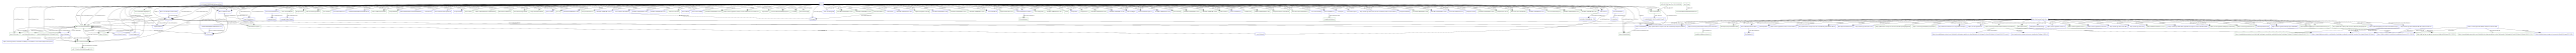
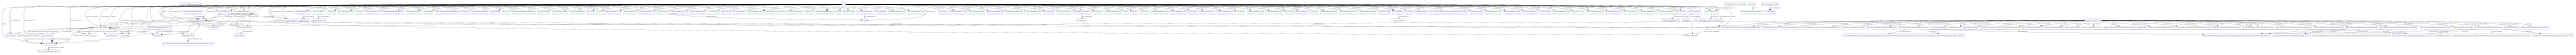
  digraph {
    fontname=Roboto
    rankdir=TB
    node [color=blue fontname=Roboto shape=rectangle]
    edge [arrowhead=box fontname=Roboto]
    "base:CulturalHeritageObject" [color=darkgreen]
    "base:Site"
    "base:CulturalInstituteOrSite" [color=darkgreen]
    "clvapit:Address"
    "base:CulturalEvent"
    "base:SiteDescription" [color=darkgreen]
    "base:Catalogue"
    "base:CollectionCulEnt" [color=darkgreen]
    "base:CISType" [color=darkgreen]
    "base:Equipment"
    "base:SubjectDiscipline" [color=darkgreen]
    "base:CISService" [color=darkgreen]
    "base:CulturalProject"
    "rdfs:Literal"
    c48117c76e4a19605b8fa2eeebd81c08 [color=darkgreen]
    "7af5618915d01cae21cc72b74769f49b" [color=darkgreen]
    "base:CreativeWork" [color=darkgreen]
    "1c5bd95654131c2047c3c6f3672ae477"
    "base:CulturalEntity" [color=darkgreen]
    "base:Attribute"
    "https://w3id.org/italia/controlled-vocabulary/classifications-for-culture/subject-disciplines"
    c8a3bbc4f8668fb8b1e4e665436aca16
    "base:CISNameInTime"
    "tiapit:TimeInterval"
    "base:ClericalAdministrativeArea"
    "41872a4871f59ff43db16d0aecdc82e4"
    "owl:Thing" [color=darkgreen]
    f2776eefa4d3ea9392c690cb4b237c81 [color=darkgreen]
    dad3c29edf6b2bc35c3f1413deb07e90 [color=darkgreen]
    "https://w3id.org/italia/data/distribution/CIS-RDF-XML"
    "https://w3id.org/italia/controlled-vocabulary/licences/A21_CCBY40"
    "https://raw.githubusercontent.com/italia/daf-ontologie-vocabolari-controllati/master/Ontologie/Cultural-ON/latest/Cultural-ON-AP_IT.rdf" [color=darkgreen]
    "http://publications.europa.eu/resource/authority/file-type/RDF_XML"
    "https://raw.githubusercontent.com/italia/daf-ontologie-vocabolari-controllati/master/Ontologie/Cultural-ON/latest"
    "base:hostsCulturalEvent"
    "cpevapit:hosts"
    "http://dati.beniculturali.it/cis"
    "https://w3id.org/italia/POI"
    "http://dati.beniculturali.it/cis/3.2" [color=darkgreen]
    "https://w3id.org/italia/data/organization/support-unit/cnr-Z6HZEH/stlab"
    "https://w3id.org/italia/data/project/OntoPiA" [color=darkgreen]
    "https://w3id.org/italia/onto/l0" [color=darkgreen]
    "admsapit:SearchTask"
    "https://w3id.org/italia/data/project/LODMIBAC"
    "http://spcdata.digitpa.gov.it/Amministrazione/m_bac" [color=darkgreen]
    "http://publications.europa.eu/resource/authority/language/ITA" [color=darkgreen]
    "http://spcdata.digitpa.gov.it/Amministrazione/agid"
    "https://w3id.org/italia/data/contact-point/onto-mibac"
    "http://publications.europa.eu/resource/authority/frequency/IRREG"
    "https://w3id.org/italia/data/distribution/CIS-JSON-LD" [color=darkgreen]
    "admsapit:QueryFormulationTask" [color=darkgreen]
    "https://w3id.org/italia/data/distribution/CIS-RDF-TURTLE"
    "admsapit:OWL"
    "https://w3id.org/italia/onto/AccessCondition"
    "http://publications.europa.eu/resource/authority/data-theme/EDUC"
    "admsapit:AnnotationTask"
    "https://w3id.org/italia/onto/CLV"
    "http://publications.europa.eu/resource/authority/language/ENG" [color=darkgreen]
    "https://w3id.org/italia/data/project/DAF" [color=darkgreen]
    "http://dati.beniculturali.it/cis/img/cultural-ON.png"
    "https://w3id.org/italia/RO"
    "admsapit:Formal" [color=darkgreen]
    "admsapit:DomainOntology"
    "https://w3id.org/italia/onto/POT"
    "https://w3id.org/italia/onto/TI" [color=darkgreen]
    "https://w3id.org/italia/onto/CPEV"
    "https://w3id.org/italia/onto/SM"
    "mailto:dati@beniculturalit.it" [color=darkgreen]
    "http://publications.europa.eu/resource/authority/file-type/JSON_LD"
    "https://raw.githubusercontent.com/italia/daf-ontologie-vocabolari-controllati/master/Ontologie/Cultural-ON/latest/Cultural-ON-AP_IT.jsonld"
    "https://raw.githubusercontent.com/italia/daf-ontologie-vocabolari-controllati/master/Ontologie/Cultural-ON/latest/Cultural-ON-AP_IT.ttl" [color=darkgreen]
    "http://publications.europa.eu/resource/authority/file-type/RDF_TURTLE" [color=darkgreen]
    "base:isHostedBySite" [color=darkgreen]
    "cpevapit:takesPlaceIn"
    "base:institutionalCISName"
    "l0:name"
    NULL
    "potapit:Ticket" [color=darkgreen]
    "base:ArchaeologicalArea" [color=darkgreen]
    "base:Theatre" [color=darkgreen]
    "base:HolderOfArchive"
    ee568649dcb8a84d6d120ac7fd68c4ec
    "base:CultResearchCenter" [color=darkgreen]
    "smapit:WebSite" [color=darkgreen]
    "86f6102dda043faa152263d47b9d95b5"
    "base:Museum"
    "base:CulturalLandscapeAsset"
    "clvapit:Feature"
    "base:Library" [color=darkgreen]
    "0d03f1cf14672bd0230611ed83238768" [color=darkgreen]
    "base:MonumentalArea" [color=darkgreen]
    "base:ArchaeologicalPark" [color=darkgreen]
    "roapit:TimeIndexedRole" [color=darkgreen]
    "base:Cinema"
    n95 [color=darkgreen label="l0:com"]
    "-d0cfd46:169b9e89dc8:-7ffb"
    "base:providesService" [color=darkgreen]
    "-d0cfd46:169b9e89dc8:-7fe7"
    "base:altCISName" [color=darkgreen]
    "-d0cfd46:169b9e89dc8:-7ff0"
    "-d0cfd46:169b9e89dc8:-7ff7"
    "base:hasCollection" [color=darkgreen]
    "base:isAbout"
    "base:isProvidedBy"
    "-d0cfd46:169b9e89dc8:-7fed" [color=darkgreen]
    "https://w3id.org/italia/onto/AccessCondition/AccessCondition" [color=darkgreen]
    "tiapit:atTime" [color=darkgreen]
    "base:makesAvailableEquipment" [color=darkgreen]
    "xsd:date" [color=darkgreen]
    "base:hasCISType" [color=darkgreen]
    "base:hasMemberColCultEnt"
    "base:isCatalogueOf"
    "-d0cfd46:169b9e89dc8:-7fe9" [color=darkgreen]
    "-d0cfd46:169b9e89dc8:-7ff2" [color=darkgreen]
    "base:hasSite"
    "-d0cfd46:169b9e89dc8:-7fe6"
    "clvapit:hasSpatialCoverage" [color=darkgreen]
    "-d0cfd46:169b9e89dc8:-7ff9"
    "-d0cfd46:169b9e89dc8:-7fee" [color=darkgreen]
    "-d0cfd46:169b9e89dc8:-7fe5" [color=darkgreen]
    "base:hasAttribute"
    "roapit:holdsRoleInTime" [color=darkgreen]
    "base:siteAddress"
    "base:isSubjectOf" [color=darkgreen]
    "-d0cfd46:169b9e89dc8:-7fec" [color=darkgreen]
    "rdf:nil" [color=darkgreen]
    "smapit:URL"
    "roapit:hasRiT" [color=darkgreen]
    "-d0cfd46:169b9e89dc8:-7ff8" [color=darkgreen]
    "-d0cfd46:169b9e89dc8:-7ff3"
    "base:catalogue"
    "base:hasSiteDescription"
    "base:isInSite"
    "-d0cfd46:169b9e89dc8:-7fe4"
    "base:isPartOf" [color=darkgreen]
    "-d0cfd46:169b9e89dc8:-7fea" [color=darkgreen]
    "-d0cfd46:169b9e89dc8:-7ff1" [color=darkgreen]
    "base:isSiteOf" [color=darkgreen]
    "base:isValidDuring"
    "xsd:dateTime" [color=darkgreen]
    "-d0cfd46:169b9e89dc8:-7ff4" [color=darkgreen]
    "smapit:hasOnlineContactPoint" [color=darkgreen]
    "base:describesCulturalEntity" [color=darkgreen]
    "base:isDescribedBy"
    "base:ISILIdentifier"
    "xsd:anyURI"
    "base:hasDiscipline"
    "https://w3id.org/italia/onto/AccessCondition/hasAccessCondition"
    "smapit:hasWebSite"
    "-d0cfd46:169b9e89dc8:-7ffa" [color=darkgreen]
    "-d0cfd46:169b9e89dc8:-7fe8"
    "base:hasCISNameInTime"
    "potapit:hasTicket"
    "-d0cfd46:169b9e89dc8:-7feb" [color=darkgreen]
    "potapit:forAccessTo" [color=darkgreen]
    "base:involvesCulturalEntity" [color=darkgreen]
    "-d0cfd46:169b9e89dc8:-7ffc"
    "base:isInvolvedInProject" [color=darkgreen]
    "-d0cfd46:169b9e89dc8:-7ff6" [color=darkgreen]
    "-d0cfd46:169b9e89dc8:-7fef" [color=darkgreen]
    "l0:hasMember" [color=darkgreen]
    "clvapit:hasAddress" [color=darkgreen]
    "-d0cfd46:169b9e89dc8:-7ff5"
    "l0:identifier"
    "base:isMemberOfColCultEnt"
    "l0:isMemberOf"
    "base:CulturalHeritageObject" -> "base:Site" [arrowhead=vee label="base:isInSite"]
    "base:Site" -> "base:CulturalInstituteOrSite" [arrowhead=vee label="base:isSiteOf"]
    "base:Site" -> "clvapit:Address" [arrowhead=onormal label="owl:disjointWith"]
    "base:Site" -> "clvapit:Address" [arrowhead=vee label="base:siteAddress"]
    "base:Site" -> "base:CulturalEvent" [arrowhead=onormal label="base:hostsCulturalEvent"]
    "base:Site" -> "base:SiteDescription" [arrowhead=vee label="base:hasSiteDescription"]
    "base:CulturalInstituteOrSite" -> "base:Site" [arrowhead=onormal label="base:hasSite"]
    "base:CulturalInstituteOrSite" -> "base:CulturalInstituteOrSite" [label="base:isPartOf"]
    "base:CulturalInstituteOrSite" -> "base:Catalogue" [arrowhead=vee label="base:catalogue"]
    "base:CulturalInstituteOrSite" -> "base:CollectionCulEnt" [label="base:hasCollection"]
    "base:CulturalInstituteOrSite" -> "base:CISType" [label="base:hasCISType"]
    "base:CulturalInstituteOrSite" -> "base:Equipment" [arrowhead=onormal label="base:makesAvailableEquipment"]
    "base:CulturalInstituteOrSite" -> "base:SubjectDiscipline" [arrowhead=vee label="base:hasDiscipline"]
    "base:CulturalInstituteOrSite" -> "base:CISService" [label="base:providesService"]
    "base:CulturalInstituteOrSite" -> "base:CulturalProject" [arrowhead=vee label="base:isInvolvedInProject"]
    "base:CulturalInstituteOrSite" -> "rdfs:Literal" [arrowhead=vee label="base:ISILIdentifier"]
    "base:CulturalEvent" -> "base:Site" [arrowhead=vee label="base:isHostedBySite"]
    "base:CulturalEvent" -> "base:CulturalEntity" [arrowhead=onormal label="base:involvesCulturalEntity"]
    "base:SiteDescription" -> "base:Attribute" [arrowhead=onormal label="base:hasAttribute"]
    "base:Catalogue" -> "base:CulturalInstituteOrSite" [arrowhead=onormal label="base:isCatalogueOf"]
    "base:Catalogue" -> "base:CollectionCulEnt" [label="base:describesCulturalEntity"]
    "base:CollectionCulEnt" -> "base:Catalogue" [arrowhead=onormal label="base:isDescribedBy"]
    "base:CollectionCulEnt" -> c48117c76e4a19605b8fa2eeebd81c08 [label="base:hasMemberColCultEnt"]
    "base:SubjectDiscipline" -> "https://w3id.org/italia/controlled-vocabulary/classifications-for-culture/subject-disciplines" [arrowhead=vee label="l0:controlledVocabulary"]
    "base:CISService" -> "base:CulturalInstituteOrSite" [arrowhead=vee label="base:isProvidedBy"]
    "7af5618915d01cae21cc72b74769f49b" -> "base:CreativeWork" [label="base:isSubjectOf"]
    "base:CreativeWork" -> "1c5bd95654131c2047c3c6f3672ae477" [arrowhead=vee label="base:isAbout"]
    c8a3bbc4f8668fb8b1e4e665436aca16 -> "rdfs:Literal" [arrowhead=onormal label="base:institutionalCISName"]
    "base:CISNameInTime" -> "rdfs:Literal" [label="base:altCISName"]
    "base:CISNameInTime" -> "tiapit:TimeInterval" [arrowhead=onormal label="base:isValidDuring"]
    "base:ClericalAdministrativeArea" -> "base:Site" [arrowhead=vee label="owl:disjointWith"]
    "41872a4871f59ff43db16d0aecdc82e4" -> "base:CISNameInTime" [arrowhead=vee label="base:hasCISNameInTime"]
    "owl:Thing" -> f2776eefa4d3ea9392c690cb4b237c81 [arrowhead=onormal label="tiapit:date"]
    dad3c29edf6b2bc35c3f1413deb07e90 -> "base:CollectionCulEnt" [label="base:isMemberOfColCultEnt"]
    "https://w3id.org/italia/data/distribution/CIS-RDF-XML" -> "https://w3id.org/italia/controlled-vocabulary/licences/A21_CCBY40" [label="dct:license"]
    "https://w3id.org/italia/data/distribution/CIS-RDF-XML" -> "https://raw.githubusercontent.com/italia/daf-ontologie-vocabolari-controllati/master/Ontologie/Cultural-ON/latest/Cultural-ON-AP_IT.rdf" [arrowhead=onormal label="dcat:downloadURL"]
    "https://w3id.org/italia/data/distribution/CIS-RDF-XML" -> "http://publications.europa.eu/resource/authority/file-type/RDF_XML" [label="dct:format"]
    "https://w3id.org/italia/data/distribution/CIS-RDF-XML" -> "https://raw.githubusercontent.com/italia/daf-ontologie-vocabolari-controllati/master/Ontologie/Cultural-ON/latest" [label="dcat:accessURL"]
    "base:hostsCulturalEvent" -> "cpevapit:hosts" [label="rdfs:subPropertyOf"]
    "http://dati.beniculturali.it/cis" -> "base:CulturalInstituteOrSite" [arrowhead=vee label="admsapit:hasKeyClass"]
    "http://dati.beniculturali.it/cis" -> "base:CulturalEvent" [label="tiapit:hasKeyClass"]
-   "http://dati.beniculturali.it/cis" -> "base:isMemberOfColCultEnt" [arrowhead=vee label="admsapit:hasSemanticAssetDistribution"]
+   "http://dati.beniculturali.it/cis" -> "https://w3id.org/italia/data/distribution/CIS-RDF-XML" [arrowhead=vee label="admsapit:hasSemanticAssetDistribution"]
    "http://dati.beniculturali.it/cis" -> "https://w3id.org/italia/POI" [arrowhead=vee label="owl:imports"]
    "http://dati.beniculturali.it/cis" -> "http://dati.beniculturali.it/cis/3.2" [label="owl:versionIRI"]
    "http://dati.beniculturali.it/cis" -> "https://w3id.org/italia/data/organization/support-unit/cnr-Z6HZEH/stlab" [label="dct:creator"]
    "http://dati.beniculturali.it/cis" -> "https://w3id.org/italia/data/project/OntoPiA" [label="admsapit:semanticAssetInUse"]
    "http://dati.beniculturali.it/cis" -> "https://w3id.org/italia/onto/l0" [label="owl:imports"]
    "http://dati.beniculturali.it/cis" -> "admsapit:SearchTask" [arrowhead=vee label="admsapit:hasTask"]
    "http://dati.beniculturali.it/cis" -> "https://w3id.org/italia/data/project/LODMIBAC" [label="admsapit:semanticAssetInUse"]
    "http://dati.beniculturali.it/cis" -> "http://spcdata.digitpa.gov.it/Amministrazione/m_bac" [arrowhead=vee label="dct:rightsHolder"]
    "http://dati.beniculturali.it/cis" -> "http://spcdata.digitpa.gov.it/Amministrazione/m_bac" [arrowhead=vee label="dct:creator"]
    "http://dati.beniculturali.it/cis" -> "http://spcdata.digitpa.gov.it/Amministrazione/m_bac" [arrowhead=onormal label="dct:publisher"]
    "http://dati.beniculturali.it/cis" -> "http://publications.europa.eu/resource/authority/language/ITA" [arrowhead=onormal label="dct:language"]
    "http://dati.beniculturali.it/cis" -> "http://spcdata.digitpa.gov.it/Amministrazione/agid" [arrowhead=vee label="admsapit:hasContributor"]
    "http://dati.beniculturali.it/cis" -> "https://w3id.org/italia/data/contact-point/onto-mibac" [arrowhead=onormal label="dcat:contactPoint"]
    "http://dati.beniculturali.it/cis" -> "http://publications.europa.eu/resource/authority/frequency/IRREG" [label="dct:accrualPeriodicity"]
    "http://dati.beniculturali.it/cis" -> "https://w3id.org/italia/data/distribution/CIS-JSON-LD" [arrowhead=vee label="admsapit:hasSemanticAssetDistribution"]
    "http://dati.beniculturali.it/cis" -> "admsapit:QueryFormulationTask" [arrowhead=vee label="admsapit:hasTask"]
    "http://dati.beniculturali.it/cis" -> "https://w3id.org/italia/data/distribution/CIS-RDF-TURTLE" [arrowhead=vee label="admsapit:hasSemanticAssetDistribution"]
    "http://dati.beniculturali.it/cis" -> "admsapit:OWL" [label="admsapit:hasOntologyLanguage"]
    "http://dati.beniculturali.it/cis" -> "https://w3id.org/italia/onto/AccessCondition" [arrowhead=vee label="owl:imports"]
    "http://dati.beniculturali.it/cis" -> "http://publications.europa.eu/resource/authority/data-theme/EDUC" [label="dcat:theme"]
    "http://dati.beniculturali.it/cis" -> "admsapit:AnnotationTask" [label="admsapit:hasTask"]
    "http://dati.beniculturali.it/cis" -> "https://w3id.org/italia/onto/CLV" [arrowhead=onormal label="owl:imports"]
    "http://dati.beniculturali.it/cis" -> "http://publications.europa.eu/resource/authority/language/ENG" [arrowhead=onormal label="dct:language"]
    "http://dati.beniculturali.it/cis" -> "https://w3id.org/italia/data/project/DAF" [arrowhead=onormal label="admsapit:semanticAssetInUse"]
    "http://dati.beniculturali.it/cis" -> "http://dati.beniculturali.it/cis/img/cultural-ON.png" [label="dct:description"]
    "http://dati.beniculturali.it/cis" -> "https://w3id.org/italia/RO" [arrowhead=vee label="owl:imports"]
    "http://dati.beniculturali.it/cis" -> "admsapit:Formal" [label="admsapit:hasFormalityLevel"]
    "http://dati.beniculturali.it/cis" -> "admsapit:DomainOntology" [arrowhead=vee label="admsapit:type"]
    "http://dati.beniculturali.it/cis" -> "https://w3id.org/italia/onto/POT" [arrowhead=onormal label="owl:imports"]
    "http://dati.beniculturali.it/cis" -> "https://w3id.org/italia/onto/TI" [label="owl:imports"]
    "http://dati.beniculturali.it/cis" -> "https://w3id.org/italia/onto/CPEV" [label="owl:imports"]
    "http://dati.beniculturali.it/cis" -> "https://w3id.org/italia/onto/SM" [arrowhead=vee label="owl:imports"]
    "https://w3id.org/italia/data/contact-point/onto-mibac" -> "mailto:dati@beniculturalit.it" [arrowhead=onormal label="vcard:hasEmail"]
    "https://w3id.org/italia/data/distribution/CIS-JSON-LD" -> "https://w3id.org/italia/controlled-vocabulary/licences/A21_CCBY40" [arrowhead=onormal label="dct:license"]
    "https://w3id.org/italia/data/distribution/CIS-JSON-LD" -> "https://raw.githubusercontent.com/italia/daf-ontologie-vocabolari-controllati/master/Ontologie/Cultural-ON/latest" [label="dcat:accessURL"]
    "https://w3id.org/italia/data/distribution/CIS-JSON-LD" -> "http://publications.europa.eu/resource/authority/file-type/JSON_LD" [label="dct:format"]
    "https://w3id.org/italia/data/distribution/CIS-JSON-LD" -> "https://raw.githubusercontent.com/italia/daf-ontologie-vocabolari-controllati/master/Ontologie/Cultural-ON/latest/Cultural-ON-AP_IT.jsonld" [arrowhead=vee label="dcat:downloadURL"]
    "https://w3id.org/italia/data/distribution/CIS-RDF-TURTLE" -> "https://w3id.org/italia/controlled-vocabulary/licences/A21_CCBY40" [arrowhead=onormal label="dct:license"]
    "https://w3id.org/italia/data/distribution/CIS-RDF-TURTLE" -> "https://raw.githubusercontent.com/italia/daf-ontologie-vocabolari-controllati/master/Ontologie/Cultural-ON/latest" [label="dcat:accessURL"]
    "https://w3id.org/italia/data/distribution/CIS-RDF-TURTLE" -> "https://raw.githubusercontent.com/italia/daf-ontologie-vocabolari-controllati/master/Ontologie/Cultural-ON/latest/Cultural-ON-AP_IT.ttl" [arrowhead=onormal label="dcat:downloadURL"]
    "https://w3id.org/italia/data/distribution/CIS-RDF-TURTLE" -> "http://publications.europa.eu/resource/authority/file-type/RDF_TURTLE" [label="dct:format"]
    "base:isHostedBySite" -> "cpevapit:takesPlaceIn" [arrowhead=vee label="rdfs:subPropertyOf"]
    "base:institutionalCISName" -> "l0:name" [arrowhead=onormal label="rdfs:subPropertyOf"]
    NULL -> "base:CulturalHeritageObject" [arrowhead=vee label="rdf:first"]
    NULL -> "base:Site" [arrowhead=onormal label="rdf:first"]
    NULL -> "base:Site" [label="owl:someValuesFrom"]
    NULL -> "base:Site" [label="owl:allValuesFrom"]
    NULL -> "base:CulturalInstituteOrSite" [arrowhead=onormal label="owl:someValuesFrom"]
    NULL -> "base:CulturalInstituteOrSite" [label="owl:allValuesFrom"]
    NULL -> "base:CulturalInstituteOrSite" [arrowhead=onormal label="rdf:first"]
    NULL -> "clvapit:Address" [arrowhead=onormal label="owl:allValuesFrom"]
    NULL -> "base:CulturalEvent" [arrowhead=onormal label="rdf:first"]
    NULL -> "base:CulturalEvent" [arrowhead=vee label="owl:allValuesFrom"]
    NULL -> "base:SiteDescription" [arrowhead=vee label="owl:allValuesFrom"]
    NULL -> "base:Catalogue" [arrowhead=vee label="owl:allValuesFrom"]
    NULL -> "base:CollectionCulEnt" [label="owl:allValuesFrom"]
    NULL -> "base:CollectionCulEnt" [label="rdf:first"]
    NULL -> "base:CISType" [label="owl:someValuesFrom"]
    NULL -> "base:Equipment" [arrowhead=vee label="owl:allValuesFrom"]
    NULL -> "base:SubjectDiscipline" [arrowhead=onormal label="owl:allValuesFrom"]
    NULL -> "base:CISService" [arrowhead=vee label="owl:allValuesFrom"]
    NULL -> "base:CulturalProject" [arrowhead=onormal label="owl:allValuesFrom"]
    NULL -> "rdfs:Literal" [arrowhead=onormal label="owl:someValuesFrom"]
    NULL -> "rdfs:Literal" [arrowhead=vee label="owl:allValuesFrom"]
    NULL -> "base:CreativeWork" [label="owl:allValuesFrom"]
    NULL -> "base:CulturalEntity" [arrowhead=vee label="owl:allValuesFrom"]
    NULL -> "base:CulturalEntity" [label="rdf:first"]
    NULL -> "base:Attribute" [arrowhead=onormal label="owl:allValuesFrom"]
    NULL -> "base:CISNameInTime" [arrowhead=onormal label="owl:allValuesFrom"]
    NULL -> "base:CISNameInTime" [label="rdf:first"]
    NULL -> "tiapit:TimeInterval" [arrowhead=onormal label="owl:someValuesFrom"]
    NULL -> "tiapit:TimeInterval" [arrowhead=vee label="owl:allValuesFrom"]
    NULL -> "base:hostsCulturalEvent" [arrowhead=vee label="owl:onProperty"]
    NULL -> "base:isHostedBySite" [arrowhead=onormal label="owl:onProperty"]
    NULL -> "base:institutionalCISName" [label="owl:onProperty"]
    NULL -> "l0:name" [arrowhead=vee label="owl:onProperty"]
    NULL -> "potapit:Ticket" [label="owl:allValuesFrom"]
    NULL -> "base:ArchaeologicalArea" [label="owl:hasValue"]
    NULL -> "base:Theatre" [arrowhead=onormal label="owl:hasValue"]
    NULL -> "base:HolderOfArchive" [arrowhead=onormal label="owl:hasValue"]
    NULL -> ee568649dcb8a84d6d120ac7fd68c4ec [arrowhead=vee label="owl:allValuesFrom"]
    NULL -> "base:CultResearchCenter" [label="owl:hasValue"]
    NULL -> "smapit:WebSite" [label="owl:allValuesFrom"]
    NULL -> "86f6102dda043faa152263d47b9d95b5" [arrowhead=onormal label="owl:allValuesFrom"]
    NULL -> "base:Museum" [arrowhead=onormal label="owl:hasValue"]
    NULL -> "base:CulturalLandscapeAsset" [arrowhead=onormal label="owl:hasValue"]
    NULL -> "clvapit:Feature" [label="owl:allValuesFrom"]
    NULL -> "base:Library" [arrowhead=onormal label="owl:hasValue"]
    NULL -> "0d03f1cf14672bd0230611ed83238768" [arrowhead=onormal label="owl:allValuesFrom"]
    NULL -> "base:MonumentalArea" [arrowhead=onormal label="owl:hasValue"]
    NULL -> "base:ArchaeologicalPark" [arrowhead=vee label="owl:hasValue"]
    NULL -> "roapit:TimeIndexedRole" [arrowhead=vee label="owl:someValuesFrom"]
    NULL -> "base:Cinema" [label="owl:hasValue"]
    NULL -> n95 [label="owl:onProperty"]
    NULL -> "-d0cfd46:169b9e89dc8:-7ffb" [label="rdf:rest"]
    NULL -> "base:providesService" [arrowhead=vee label="owl:onProperty"]
    NULL -> "-d0cfd46:169b9e89dc8:-7fe7" [arrowhead=vee label="rdf:rest"]
    NULL -> "base:altCISName" [arrowhead=onormal label="owl:onProperty"]
    NULL -> "-d0cfd46:169b9e89dc8:-7ff0" [arrowhead=vee label="rdf:rest"]
    NULL -> "-d0cfd46:169b9e89dc8:-7ff7" [arrowhead=onormal label="rdf:rest"]
    NULL -> "base:hasCollection" [arrowhead=vee label="owl:onProperty"]
    NULL -> "base:isAbout" [arrowhead=onormal label="owl:onProperty"]
    NULL -> "base:isProvidedBy" [arrowhead=onormal label="owl:onProperty"]
    NULL -> "-d0cfd46:169b9e89dc8:-7fed" [label="rdf:rest"]
    NULL -> "https://w3id.org/italia/onto/AccessCondition/AccessCondition" [label="owl:allValuesFrom"]
    NULL -> "tiapit:atTime" [arrowhead=vee label="owl:onProperty"]
    NULL -> "base:makesAvailableEquipment" [label="owl:onProperty"]
    NULL -> "xsd:date" [label="rdf:first"]
    NULL -> "base:hasCISType" [arrowhead=vee label="owl:onProperty"]
    NULL -> "base:hasMemberColCultEnt" [arrowhead=vee label="owl:onProperty"]
    NULL -> "base:hasMemberColCultEnt" [arrowhead=vee label="rdf:first"]
    NULL -> "base:isCatalogueOf" [arrowhead=onormal label="owl:onProperty"]
    NULL -> "-d0cfd46:169b9e89dc8:-7fe9" [label="rdf:rest"]
    NULL -> "-d0cfd46:169b9e89dc8:-7ff2" [label="rdf:rest"]
    NULL -> "base:hasSite" [arrowhead=onormal label="owl:onProperty"]
    NULL -> "-d0cfd46:169b9e89dc8:-7fe6" [arrowhead=vee label="rdf:rest"]
    NULL -> "clvapit:hasSpatialCoverage" [arrowhead=vee label="owl:onProperty"]
    NULL -> "-d0cfd46:169b9e89dc8:-7ff9" [arrowhead=vee label="rdf:rest"]
    NULL -> "-d0cfd46:169b9e89dc8:-7fee" [arrowhead=vee label="owl:unionOf"]
    NULL -> "-d0cfd46:169b9e89dc8:-7fe5" [arrowhead=onormal label="owl:unionOf"]
    NULL -> "base:hasAttribute" [label="owl:onProperty"]
    NULL -> "roapit:holdsRoleInTime" [arrowhead=onormal label="owl:onProperty"]
    NULL -> "base:siteAddress" [label="owl:onProperty"]
    NULL -> "base:isSubjectOf" [label="owl:onProperty"]
    NULL -> "-d0cfd46:169b9e89dc8:-7fec" [arrowhead=onormal label="owl:unionOf"]
    NULL -> "rdf:nil" [arrowhead=onormal label="rdf:rest"]
    NULL -> "smapit:URL" [label="owl:onProperty"]
    NULL -> "roapit:hasRiT" [arrowhead=vee label="owl:onProperty"]
    NULL -> "-d0cfd46:169b9e89dc8:-7ff8" [arrowhead=vee label="owl:unionOf"]
    NULL -> "-d0cfd46:169b9e89dc8:-7ff3" [label="owl:unionOf"]
    NULL -> "base:catalogue" [label="owl:onProperty"]
    NULL -> "base:hasSiteDescription" [label="owl:onProperty"]
    NULL -> "base:isInSite" [arrowhead=vee label="owl:onProperty"]
    NULL -> "base:isInSite" [label="rdf:first"]
    NULL -> "-d0cfd46:169b9e89dc8:-7fe4" [label="rdf:rest"]
    NULL -> "base:isPartOf" [label="owl:onProperty"]
    NULL -> "-d0cfd46:169b9e89dc8:-7fea" [label="owl:unionOf"]
    NULL -> "-d0cfd46:169b9e89dc8:-7ff1" [label="owl:unionOf"]
    NULL -> "base:isSiteOf" [label="owl:onProperty"]
    NULL -> "base:isValidDuring" [label="owl:onProperty"]
    NULL -> "xsd:dateTime" [arrowhead=onormal label="rdf:first"]
    NULL -> "-d0cfd46:169b9e89dc8:-7ff4" [label="rdf:rest"]
    NULL -> "smapit:hasOnlineContactPoint" [arrowhead=vee label="owl:onProperty"]
    NULL -> "base:describesCulturalEntity" [arrowhead=onormal label="owl:onProperty"]
    NULL -> "base:isDescribedBy" [arrowhead=onormal label="owl:onProperty"]
    NULL -> "base:ISILIdentifier" [arrowhead=onormal label="owl:onProperty"]
    NULL -> "xsd:anyURI" [arrowhead=vee label="owl:allValuesFrom"]
    NULL -> "base:hasDiscipline" [arrowhead=vee label="owl:onProperty"]
    NULL -> "https://w3id.org/italia/onto/AccessCondition/hasAccessCondition" [arrowhead=onormal label="owl:onProperty"]
    NULL -> "smapit:hasWebSite" [arrowhead=vee label="owl:onProperty"]
    NULL -> "-d0cfd46:169b9e89dc8:-7ffa" [arrowhead=vee label="owl:unionOf"]
    NULL -> "-d0cfd46:169b9e89dc8:-7fe8" [label="owl:unionOf"]
    NULL -> "base:hasCISNameInTime" [arrowhead=vee label="owl:onProperty"]
    NULL -> "potapit:hasTicket" [arrowhead=onormal label="owl:onProperty"]
    NULL -> "-d0cfd46:169b9e89dc8:-7feb" [arrowhead=onormal label="rdf:rest"]
    NULL -> "potapit:forAccessTo" [label="owl:onProperty"]
    NULL -> "base:involvesCulturalEntity" [label="owl:onProperty"]
    NULL -> "-d0cfd46:169b9e89dc8:-7ffc" [arrowhead=vee label="owl:unionOf"]
    NULL -> "base:isInvolvedInProject" [arrowhead=vee label="owl:onProperty"]
    NULL -> "-d0cfd46:169b9e89dc8:-7ff6" [label="rdf:rest"]
    NULL -> "-d0cfd46:169b9e89dc8:-7fef" [arrowhead=vee label="rdf:rest"]
    "base:altCISName" -> "l0:name" [label="rdfs:subPropertyOf"]
    "base:hasMemberColCultEnt" -> "l0:hasMember" [label="rdfs:subPropertyOf"]
    "base:siteAddress" -> "clvapit:hasAddress" [arrowhead=vee label="rdfs:subPropertyOf"]
    "base:isInSite" -> "-d0cfd46:169b9e89dc8:-7ff5" [label="owl:propertyChainAxiom"]
    "base:ISILIdentifier" -> "l0:identifier" [arrowhead=onormal label="rdfs:subPropertyOf"]
    "base:isMemberOfColCultEnt" -> "l0:isMemberOf" [label="rdfs:subPropertyOf"]
  }
